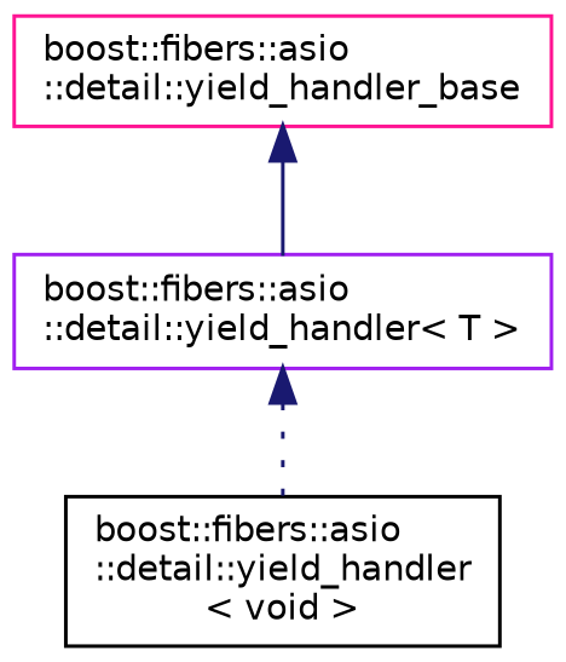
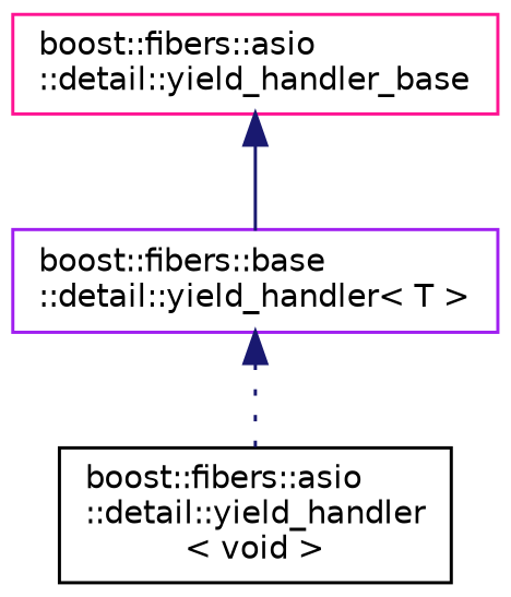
  digraph {
    rankdir=TB
    node [fillcolor=white fontname=Helvetica fontsize=10 shape=record style=filled]
    edge [color=midnightblue dir=back fontname=Helvetica fontsize=10 labelfontname=Helvetica labelfontsize=10]
    n1 [color=deeppink height=0.2 label="boost::fibers::asio\l::detail::yield_handler_base" width=0.4]
-   n2 [color=purple height=0.2 label="boost::fibers::asio\l::detail::yield_handler\< T \>" width=0.4]
+   n2 [color=purple height=0.2 label="boost::fibers::base\l::detail::yield_handler\< T \>" width=0.4]
    n3 [color=black height=0.2 label="boost::fibers::asio\l::detail::yield_handler\l\< void \>" width=0.4]
    n1 -> n2 [style=solid]
    n2 -> n3 [style=dotted]
  }
